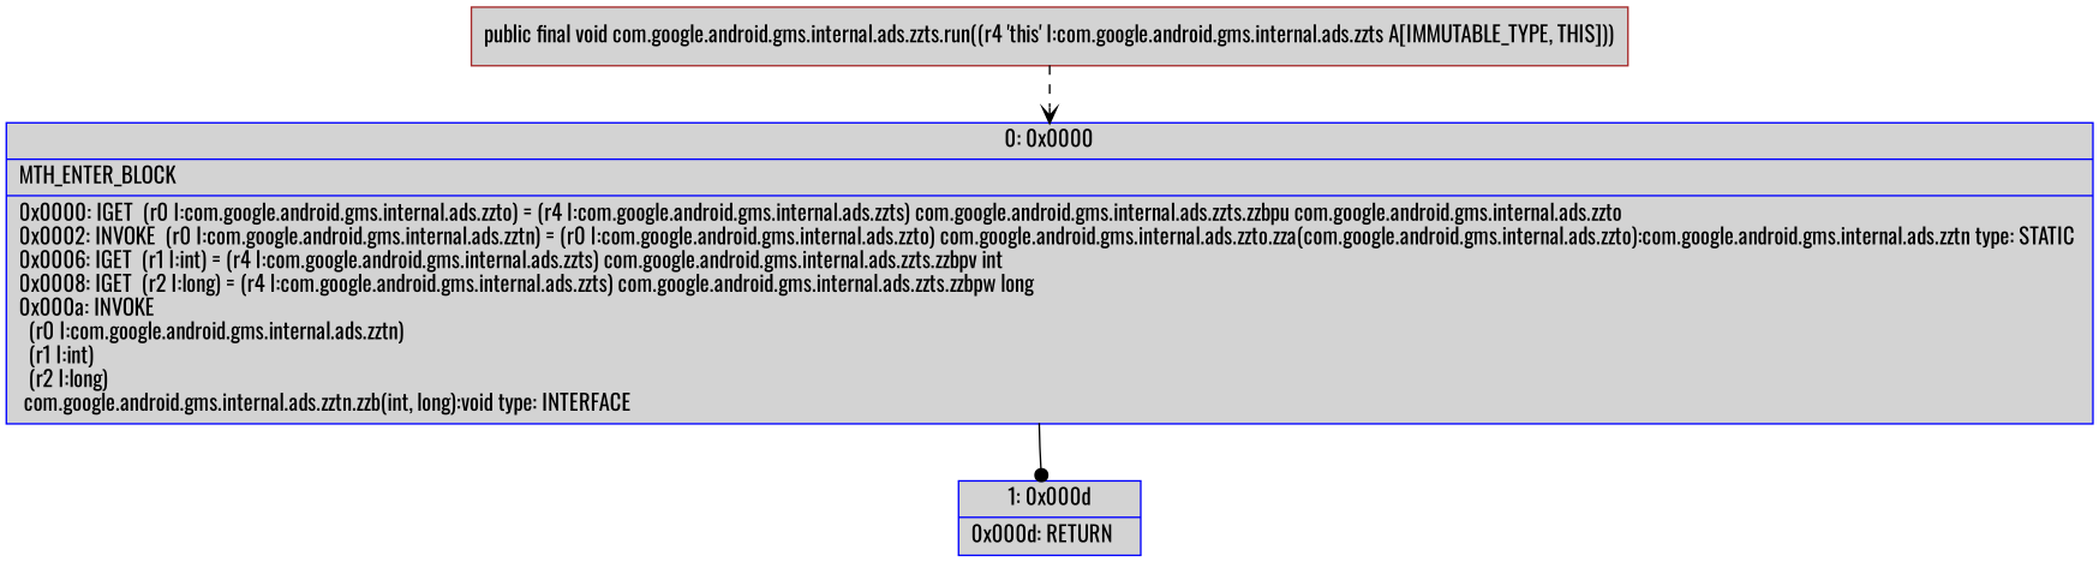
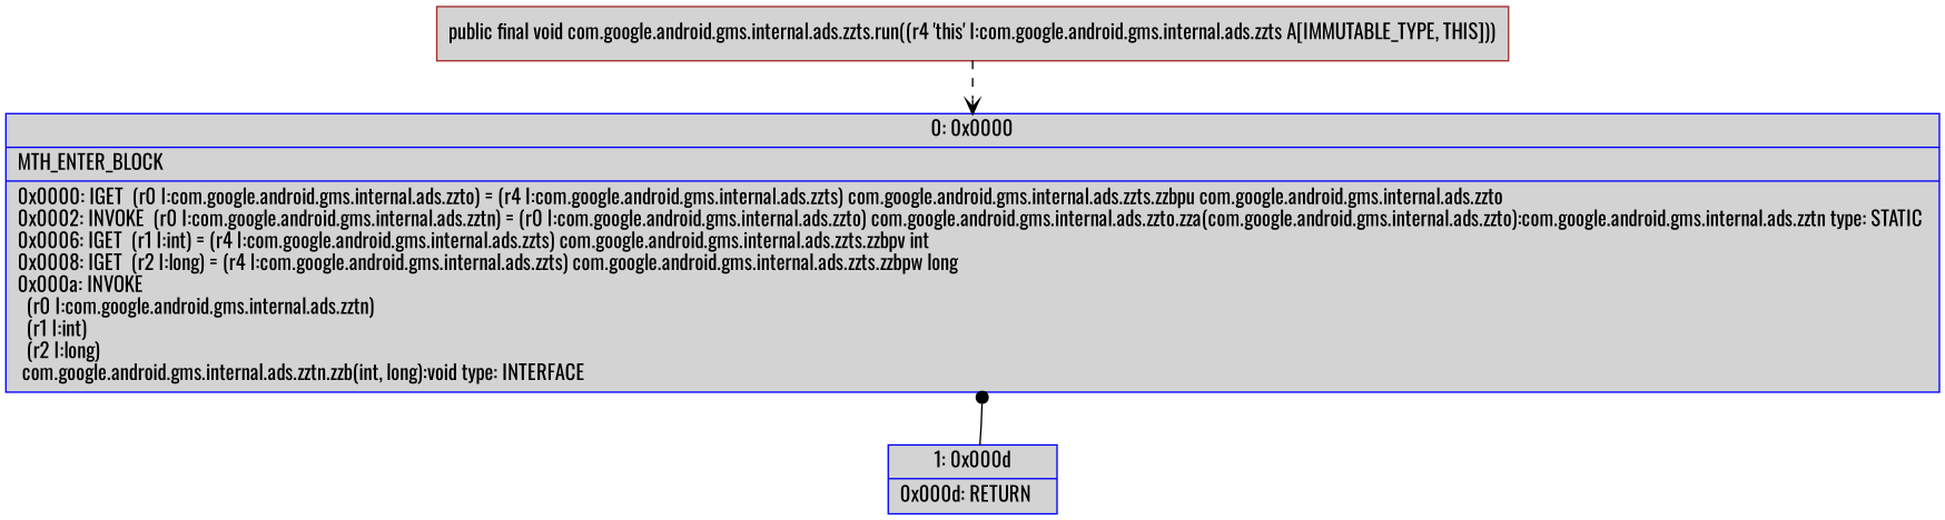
  digraph {
    fontname=Oswald
    node [shape=record style=filled fillcolor=lightgrey color=blue fontname=Oswald]
    edge [fontname=Oswald]
    n1 [label="{0\:\ 0x0000|MTH_ENTER_BLOCK\l|0x0000: IGET  (r0 I:com.google.android.gms.internal.ads.zzto) = (r4 I:com.google.android.gms.internal.ads.zzts) com.google.android.gms.internal.ads.zzts.zzbpu com.google.android.gms.internal.ads.zzto \l0x0002: INVOKE  (r0 I:com.google.android.gms.internal.ads.zztn) = (r0 I:com.google.android.gms.internal.ads.zzto) com.google.android.gms.internal.ads.zzto.zza(com.google.android.gms.internal.ads.zzto):com.google.android.gms.internal.ads.zztn type: STATIC \l0x0006: IGET  (r1 I:int) = (r4 I:com.google.android.gms.internal.ads.zzts) com.google.android.gms.internal.ads.zzts.zzbpv int \l0x0008: IGET  (r2 I:long) = (r4 I:com.google.android.gms.internal.ads.zzts) com.google.android.gms.internal.ads.zzts.zzbpw long \l0x000a: INVOKE  \l  (r0 I:com.google.android.gms.internal.ads.zztn)\l  (r1 I:int)\l  (r2 I:long)\l com.google.android.gms.internal.ads.zztn.zzb(int, long):void type: INTERFACE \l}"]
    n2 [label="{1\:\ 0x000d|0x000d: RETURN   \l}"]
    n3 [label="{public final void com.google.android.gms.internal.ads.zzts.run((r4 'this' I:com.google.android.gms.internal.ads.zzts A[IMMUTABLE_TYPE, THIS])) }" color=brown]
-   n1 -> n2 [style=solid arrowhead=dot]
+   n2 -> n1 [style=solid arrowhead=dot]
    n3 -> n1 [style=dashed arrowhead=vee]
  }
